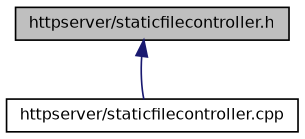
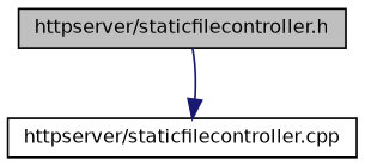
  digraph {
    node [color=black fontname=Helvetica fontsize=10 shape=record style=filled]
    n1 [fillcolor=grey75 fontcolor=black height=0.2 label="httpserver/staticfilecontroller.h" width=0.4]
    n2 [fillcolor=white height=0.2 label="httpserver/staticfilecontroller.cpp" width=0.4]
-   n1 -> n2 [color=midnightblue dir=back fontname=Helvetica fontsize=10 labelfontname=Helvetica labelfontsize=10 style=solid]
+   n2 -> n1 [color=midnightblue dir=back fontname=Helvetica fontsize=10 labelfontname=Helvetica labelfontsize=10 style=solid]
  }
